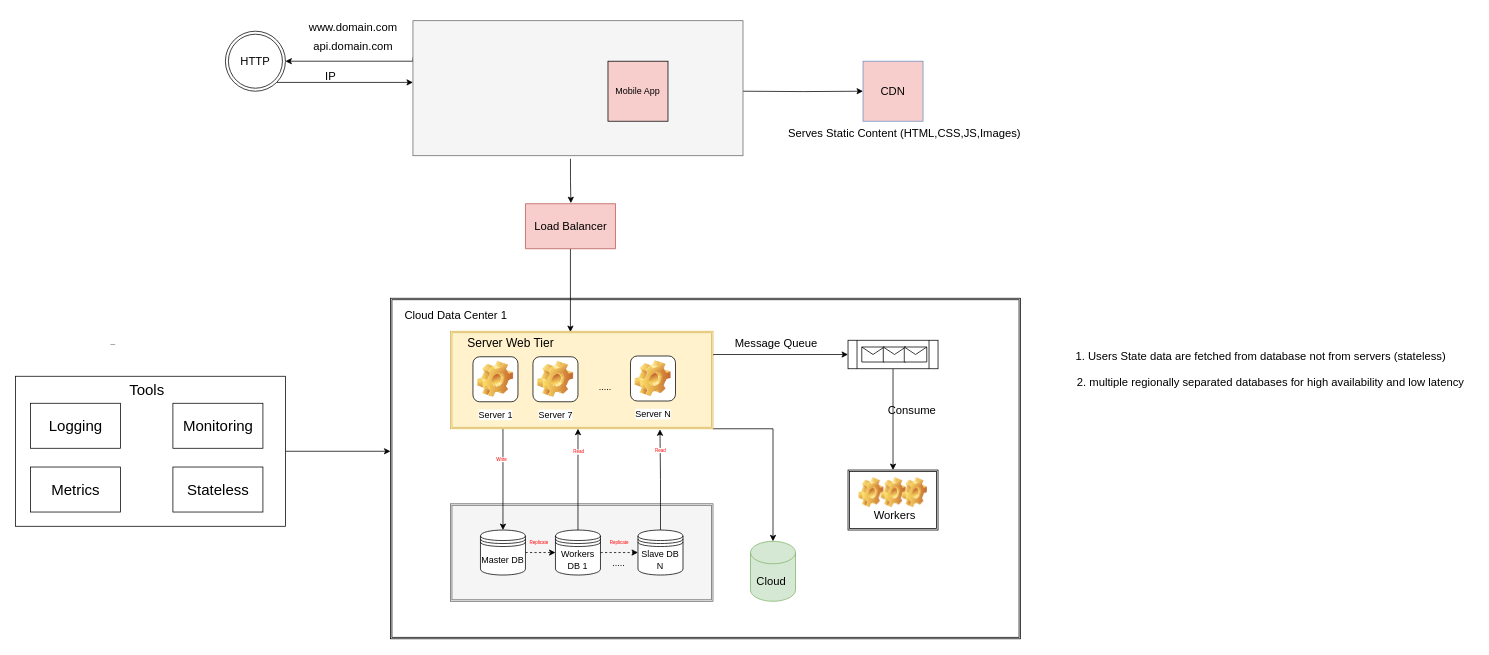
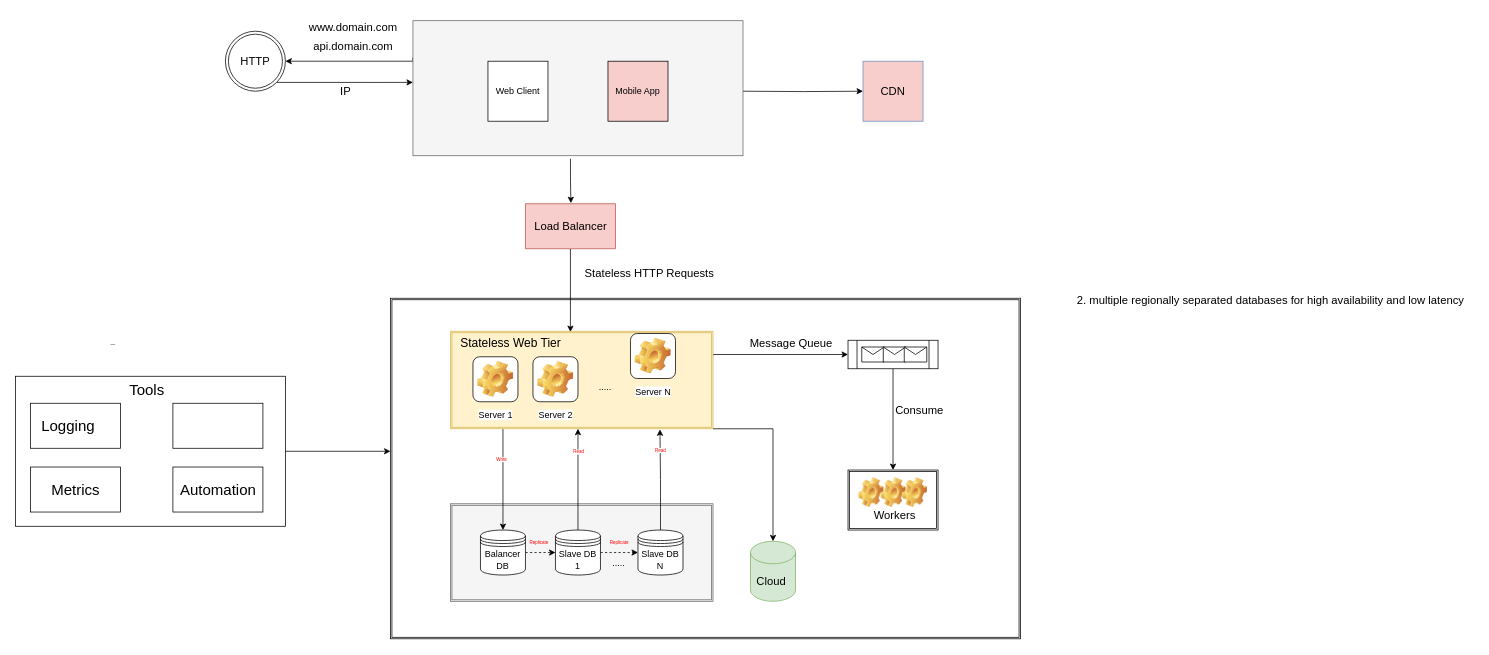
  <mxCell id="0" />
  <mxCell id="1" parent="0" />
  <mxCell id="2" value="" style="shape=ext;double=1;rounded=0;whiteSpace=wrap;html=1;fontSize=15;fontColor=#000000;" parent="1" vertex="1"><mxGeometry x="520" y="397" width="840" height="454" as="geometry" /></mxCell>
  <mxCell id="3" value="" style="shape=ext;double=1;rounded=0;whiteSpace=wrap;html=1;fillColor=#f5f5f5;fontColor=#333333;strokeColor=#666666;" parent="1" vertex="1"><mxGeometry x="600" y="671" width="350" height="130" as="geometry" /></mxCell>
  <mxCell id="4" style="edgeStyle=orthogonalEdgeStyle;rounded=0;orthogonalLoop=1;jettySize=auto;html=1;fontSize=15;fontColor=#000000;" parent="1" target="34" edge="1"><mxGeometry relative="1" as="geometry"><mxPoint x="1190" y="121" as="targetPoint" /><mxPoint x="990" y="121" as="sourcePoint" /></mxGeometry></mxCell>
  <mxCell id="5" style="edgeStyle=orthogonalEdgeStyle;rounded=0;orthogonalLoop=1;jettySize=auto;html=1;exitX=0;exitY=0.25;exitDx=0;exitDy=0;fontSize=15;fontColor=#000000;" parent="1" target="41" edge="1"><mxGeometry relative="1" as="geometry"><Array as="points"><mxPoint x="550" y="81" /></Array><mxPoint x="550" y="76" as="sourcePoint" /></mxGeometry></mxCell>
  <mxCell id="6" style="edgeStyle=orthogonalEdgeStyle;rounded=0;orthogonalLoop=1;jettySize=auto;html=1;entryX=0.505;entryY=-0.013;entryDx=0;entryDy=0;entryPerimeter=0;fontSize=15;fontColor=#000000;" parent="1" target="9" edge="1"><mxGeometry relative="1" as="geometry"><Array as="points"><mxPoint x="760" y="241" /><mxPoint x="761" y="241" /></Array><mxPoint x="760" y="211" as="sourcePoint" /></mxGeometry></mxCell>
  <mxCell id="7" value="" style="rounded=0;whiteSpace=wrap;html=1;fillColor=#f5f5f5;fontColor=#333333;strokeColor=#666666;" parent="1" vertex="1"><mxGeometry x="550" y="27" width="440" height="180" as="geometry" /></mxCell>
  <mxCell id="8" style="edgeStyle=orthogonalEdgeStyle;rounded=0;orthogonalLoop=1;jettySize=auto;html=1;entryX=0.457;entryY=0.008;entryDx=0;entryDy=0;entryPerimeter=0;" parent="1" source="9" target="16" edge="1"><mxGeometry relative="1" as="geometry" /></mxCell>
  <mxCell id="9" value="" style="verticalLabelPosition=bottom;verticalAlign=top;html=1;shape=mxgraph.basic.rect;fillColor2=none;strokeWidth=1;size=20;indent=5;fillColor=#f8cecc;strokeColor=#b85450;" parent="1" vertex="1"><mxGeometry x="700" y="271" width="120" height="60" as="geometry" /></mxCell>
+ <mxCell id="10" value="Web Client" style="whiteSpace=wrap;html=1;aspect=fixed;" parent="1" vertex="1"><mxGeometry x="650" y="81" width="80" height="80" as="geometry" /></mxCell>
  <mxCell id="11" value="Mobile App" style="whiteSpace=wrap;html=1;aspect=fixed;fillColor=#f8cecc;" parent="1" vertex="1"><mxGeometry x="810" y="81" width="80" height="80" as="geometry" /></mxCell>
  <mxCell id="12" style="edgeStyle=orthogonalEdgeStyle;rounded=0;orthogonalLoop=1;jettySize=auto;html=1;exitX=0.2;exitY=1;exitDx=0;exitDy=0;fontSize=6;fontColor=#FF0000;entryX=0.5;entryY=0;entryDx=0;entryDy=0;exitPerimeter=0;" parent="1" source="16" target="22" edge="1"><mxGeometry relative="1" as="geometry"><mxPoint x="670" y="711" as="targetPoint" /><Array as="points" /></mxGeometry></mxCell>
  <mxCell id="13" value="Write" style="edgeLabel;html=1;align=center;verticalAlign=middle;resizable=0;points=[];fontSize=6;fontColor=#FF0000;" parent="12" vertex="1" connectable="0"><mxGeometry x="-0.402" y="-3" relative="1" as="geometry"><mxPoint as="offset" /></mxGeometry></mxCell>
  <mxCell id="14" style="edgeStyle=orthogonalEdgeStyle;rounded=0;orthogonalLoop=1;jettySize=auto;html=1;entryX=0.5;entryY=0;entryDx=0;entryDy=0;entryPerimeter=0;fontSize=15;fontColor=#FF0000;" parent="1" source="16" target="33" edge="1"><mxGeometry relative="1" as="geometry"><Array as="points"><mxPoint x="1030" y="571" /></Array></mxGeometry></mxCell>
  <mxCell id="15" style="edgeStyle=orthogonalEdgeStyle;rounded=0;orthogonalLoop=1;jettySize=auto;html=1;exitX=1;exitY=0.25;exitDx=0;exitDy=0;entryX=0;entryY=0.5;entryDx=0;entryDy=0;fontSize=15;fontColor=#000000;" parent="1" source="16" target="47" edge="1"><mxGeometry relative="1" as="geometry"><Array as="points"><mxPoint x="950" y="472" /></Array></mxGeometry></mxCell>
  <mxCell id="16" value="" style="shape=ext;double=1;rounded=0;whiteSpace=wrap;html=1;fillColor=#fff2cc;strokeColor=#d6b656;" parent="1" vertex="1"><mxGeometry x="600" y="441" width="350" height="130" as="geometry" /></mxCell>
  <mxCell id="17" value="Server 1" style="icon;html=1;image=img/clipart/Gear_128x128.png" parent="1" vertex="1"><mxGeometry x="630" y="475" width="60" height="60" as="geometry" /></mxCell>
- <mxCell id="18" value="Server 7" style="icon;html=1;image=img/clipart/Gear_128x128.png" parent="1" vertex="1"><mxGeometry x="710" y="475" width="60" height="60" as="geometry" /></mxCell>
+ <mxCell id="18" value="Server 2" style="icon;html=1;image=img/clipart/Gear_128x128.png" parent="1" vertex="1"><mxGeometry x="710" y="475" width="60" height="60" as="geometry" /></mxCell>
  <mxCell id="19" value="....." style="text;html=1;align=center;verticalAlign=middle;resizable=0;points=[];autosize=1;strokeColor=none;fillColor=none;" parent="1" vertex="1"><mxGeometry x="786" y="501" width="40" height="30" as="geometry" /></mxCell>
- <mxCell id="20" value="Server N" style="icon;html=1;image=img/clipart/Gear_128x128.png" parent="1" vertex="1"><mxGeometry x="840" y="474" width="60" height="60" as="geometry" /></mxCell>
+ <mxCell id="20" value="Server N" style="icon;html=1;image=img/clipart/Gear_128x128.png" parent="1" vertex="1"><mxGeometry x="840" y="444" width="60" height="60" as="geometry" /></mxCell>
  <mxCell id="21" style="edgeStyle=orthogonalEdgeStyle;rounded=0;orthogonalLoop=1;jettySize=auto;html=1;entryX=0;entryY=0.5;entryDx=0;entryDy=0;dashed=1;" parent="1" source="22" target="26" edge="1"><mxGeometry relative="1" as="geometry" /></mxCell>
- <mxCell id="22" value="Master DB" style="shape=datastore;whiteSpace=wrap;html=1;" parent="1" vertex="1"><mxGeometry x="640" y="706" width="60" height="60" as="geometry" /></mxCell>
+ <mxCell id="22" value="Balancer DB" style="shape=datastore;whiteSpace=wrap;html=1;" parent="1" vertex="1"><mxGeometry x="640" y="706" width="60" height="60" as="geometry" /></mxCell>
  <mxCell id="23" style="edgeStyle=orthogonalEdgeStyle;rounded=0;orthogonalLoop=1;jettySize=auto;html=1;exitX=1;exitY=0.5;exitDx=0;exitDy=0;dashed=1;" parent="1" source="26" target="29" edge="1"><mxGeometry relative="1" as="geometry" /></mxCell>
  <mxCell id="24" style="edgeStyle=orthogonalEdgeStyle;rounded=0;orthogonalLoop=1;jettySize=auto;html=1;fontSize=6;fontColor=#FF0000;" parent="1" source="26" edge="1"><mxGeometry relative="1" as="geometry"><mxPoint x="770" y="571" as="targetPoint" /><Array as="points"><mxPoint x="770" y="571" /></Array></mxGeometry></mxCell>
  <mxCell id="25" value="Read" style="edgeLabel;html=1;align=center;verticalAlign=middle;resizable=0;points=[];fontSize=6;fontColor=#FF0000;" parent="24" vertex="1" connectable="0"><mxGeometry x="0.559" relative="1" as="geometry"><mxPoint as="offset" /></mxGeometry></mxCell>
- <mxCell id="26" value="Workers DB 1" style="shape=datastore;whiteSpace=wrap;html=1;" parent="1" vertex="1"><mxGeometry x="740" y="706" width="60" height="60" as="geometry" /></mxCell>
+ <mxCell id="26" value="Slave DB 1" style="shape=datastore;whiteSpace=wrap;html=1;" parent="1" vertex="1"><mxGeometry x="740" y="706" width="60" height="60" as="geometry" /></mxCell>
  <mxCell id="27" style="edgeStyle=orthogonalEdgeStyle;rounded=0;orthogonalLoop=1;jettySize=auto;html=1;entryX=0.798;entryY=1.006;entryDx=0;entryDy=0;entryPerimeter=0;fontSize=6;fontColor=#FF0000;" parent="1" source="29" target="16" edge="1"><mxGeometry relative="1" as="geometry" /></mxCell>
  <mxCell id="28" value="Read" style="edgeLabel;html=1;align=center;verticalAlign=middle;resizable=0;points=[];fontSize=6;fontColor=#FF0000;" parent="27" vertex="1" connectable="0"><mxGeometry x="0.592" relative="1" as="geometry"><mxPoint as="offset" /></mxGeometry></mxCell>
  <mxCell id="29" value="Slave DB N" style="shape=datastore;whiteSpace=wrap;html=1;" parent="1" vertex="1"><mxGeometry x="850" y="706" width="60" height="60" as="geometry" /></mxCell>
  <mxCell id="30" value="....." style="text;html=1;align=center;verticalAlign=middle;resizable=0;points=[];autosize=1;strokeColor=none;fillColor=none;" parent="1" vertex="1"><mxGeometry x="804" y="736" width="40" height="30" as="geometry" /></mxCell>
  <mxCell id="31" value="&lt;font color=&quot;#ff0000&quot; style=&quot;font-size: 6px;&quot;&gt;Replicate&lt;/font&gt;" style="text;html=1;align=center;verticalAlign=middle;resizable=0;points=[];autosize=1;strokeColor=none;fillColor=none;" parent="1" vertex="1"><mxGeometry x="800" y="706" width="50" height="30" as="geometry" /></mxCell>
  <mxCell id="32" value="&lt;font color=&quot;#ff0000&quot; style=&quot;font-size: 6px;&quot;&gt;Replicate&lt;/font&gt;" style="text;html=1;align=center;verticalAlign=middle;resizable=0;points=[];autosize=1;strokeColor=none;fillColor=none;" parent="1" vertex="1"><mxGeometry x="693" y="706" width="50" height="30" as="geometry" /></mxCell>
  <mxCell id="33" value="&lt;font color=&quot;#000000&quot; style=&quot;font-size: 15px;&quot;&gt;Cloud&amp;nbsp;&lt;/font&gt;" style="shape=cylinder3;whiteSpace=wrap;html=1;boundedLbl=1;backgroundOutline=1;size=15;fontSize=6;fillColor=#d5e8d4;strokeColor=#82b366;" parent="1" vertex="1"><mxGeometry x="1000" y="721" width="60" height="80" as="geometry" /></mxCell>
  <mxCell id="34" value="CDN" style="whiteSpace=wrap;html=1;aspect=fixed;fontSize=15;fillColor=#f8cecc;strokeColor=#6c8ebf;" parent="1" vertex="1"><mxGeometry x="1150" y="81" width="80" height="80" as="geometry" /></mxCell>
- <mxCell id="35" value="Serves Static Content (HTML,CSS,JS,Images)" style="text;html=1;align=center;verticalAlign=middle;resizable=0;points=[];autosize=1;strokeColor=none;fillColor=none;fontSize=15;fontColor=#000000;" parent="1" vertex="1"><mxGeometry x="1040" y="161" width="330" height="30" as="geometry" /></mxCell>
  <mxCell id="36" value="Load Balancer" style="text;html=1;align=center;verticalAlign=middle;resizable=0;points=[];autosize=1;strokeColor=none;fillColor=none;fontSize=15;fontColor=#000000;" parent="1" vertex="1"><mxGeometry x="700" y="285" width="120" height="30" as="geometry" /></mxCell>
- <mxCell id="38" value="1. Users State data are fetched from database not from servers (stateless)" style="text;html=1;align=center;verticalAlign=middle;resizable=0;points=[];autosize=1;strokeColor=none;fillColor=none;fontSize=15;fontColor=#000000;" parent="1" vertex="1"><mxGeometry x="1420" y="459" width="520" height="30" as="geometry" /></mxCell>
- <mxCell id="39" value="2. multiple regionally separated databases for high availability and low latency" style="text;html=1;align=center;verticalAlign=middle;resizable=0;points=[];autosize=1;strokeColor=none;fillColor=none;fontSize=15;fontColor=#000000;" parent="1" vertex="1"><mxGeometry x="1423" y="494" width="540" height="30" as="geometry" /></mxCell>
+ <mxCell id="37" value="Stateless HTTP Requests" style="text;html=1;align=center;verticalAlign=middle;resizable=0;points=[];autosize=1;strokeColor=none;fillColor=none;fontSize=15;fontColor=#000000;" parent="1" vertex="1"><mxGeometry x="765" y="348" width="200" height="30" as="geometry" /></mxCell>
+ <mxCell id="39" value="2. multiple regionally separated databases for high availability and low latency" style="text;html=1;align=center;verticalAlign=middle;resizable=0;points=[];autosize=1;strokeColor=none;fillColor=none;fontSize=15;fontColor=#000000;" parent="1" vertex="1"><mxGeometry x="1423" y="384" width="540" height="30" as="geometry" /></mxCell>
  <mxCell id="40" style="edgeStyle=orthogonalEdgeStyle;rounded=0;orthogonalLoop=1;jettySize=auto;html=1;exitX=1;exitY=1;exitDx=0;exitDy=0;fontSize=15;fontColor=#000000;" parent="1" source="41" edge="1"><mxGeometry relative="1" as="geometry"><Array as="points"><mxPoint x="510" y="109" /><mxPoint x="510" y="109" /></Array><mxPoint x="550" y="109.25" as="targetPoint" /></mxGeometry></mxCell>
  <mxCell id="41" value="HTTP" style="ellipse;shape=doubleEllipse;whiteSpace=wrap;html=1;aspect=fixed;fontSize=15;fontColor=#000000;" parent="1" vertex="1"><mxGeometry x="300" y="41" width="80" height="80" as="geometry" /></mxCell>
  <mxCell id="42" value="api.domain.com" style="text;html=1;align=center;verticalAlign=middle;resizable=0;points=[];autosize=1;strokeColor=none;fillColor=none;fontSize=15;fontColor=#000000;" parent="1" vertex="1"><mxGeometry x="405" y="46" width="130" height="30" as="geometry" /></mxCell>
- <mxCell id="43" value="IP" style="text;html=1;align=center;verticalAlign=middle;resizable=0;points=[];autosize=1;strokeColor=none;fillColor=none;fontSize=15;fontColor=#000000;" parent="1" vertex="1"><mxGeometry x="420" y="86" width="40" height="30" as="geometry" /></mxCell>
+ <mxCell id="43" value="IP" style="text;html=1;align=center;verticalAlign=middle;resizable=0;points=[];autosize=1;strokeColor=none;fillColor=none;fontSize=15;fontColor=#000000;" parent="1" vertex="1"><mxGeometry x="440" y="106" width="40" height="30" as="geometry" /></mxCell>
  <mxCell id="44" value="www.domain.com" style="text;html=1;align=center;verticalAlign=middle;resizable=0;points=[];autosize=1;strokeColor=none;fillColor=none;fontSize=15;fontColor=#000000;" parent="1" vertex="1"><mxGeometry x="400" y="20" width="140" height="30" as="geometry" /></mxCell>
- <mxCell id="45" value="Cloud Data Center 1" style="text;html=1;align=center;verticalAlign=middle;resizable=0;points=[];autosize=1;strokeColor=none;fillColor=none;fontSize=15;fontColor=#000000;" parent="1" vertex="1"><mxGeometry x="527" y="404" width="160" height="30" as="geometry" /></mxCell>
  <mxCell id="46" style="edgeStyle=orthogonalEdgeStyle;rounded=0;orthogonalLoop=1;jettySize=auto;html=1;fontSize=15;fontColor=#000000;" parent="1" source="47" target="48" edge="1"><mxGeometry relative="1" as="geometry" /></mxCell>
  <mxCell id="47" value="" style="shape=process;whiteSpace=wrap;html=1;backgroundOutline=1;fontSize=15;fontColor=#000000;" parent="1" vertex="1"><mxGeometry x="1130" y="453" width="120" height="38" as="geometry" /></mxCell>
  <mxCell id="48" value="" style="shape=ext;double=1;rounded=0;whiteSpace=wrap;html=1;fontSize=15;fontColor=#000000;" parent="1" vertex="1"><mxGeometry x="1130" y="626" width="120" height="80" as="geometry" /></mxCell>
  <mxCell id="49" value="" style="shape=image;html=1;verticalLabelPosition=bottom;verticalAlign=top;imageAspect=0;image=img/clipart/Gear_128x128.png;fontSize=15;fontColor=#000000;" parent="1" vertex="1"><mxGeometry x="1144.34" y="636" width="33.33" height="40" as="geometry" /></mxCell>
  <mxCell id="50" value="" style="shape=image;html=1;verticalLabelPosition=bottom;verticalAlign=top;imageAspect=0;image=img/clipart/Gear_128x128.png;fontSize=15;fontColor=#000000;" parent="1" vertex="1"><mxGeometry x="1174.01" y="636" width="33.33" height="40" as="geometry" /></mxCell>
  <mxCell id="51" value="" style="shape=image;html=1;verticalLabelPosition=bottom;verticalAlign=top;imageAspect=0;image=img/clipart/Gear_128x128.png;fontSize=15;fontColor=#000000;" parent="1" vertex="1"><mxGeometry x="1202.34" y="636" width="33.33" height="40" as="geometry" /></mxCell>
- <mxCell id="52" value="Message Queue" style="text;html=1;align=center;verticalAlign=middle;resizable=0;points=[];autosize=1;strokeColor=none;fillColor=none;fontSize=15;fontColor=#000000;" parent="1" vertex="1"><mxGeometry x="969" y="441" width="130" height="30" as="geometry" /></mxCell>
+ <mxCell id="52" value="Message Queue" style="text;html=1;align=center;verticalAlign=middle;resizable=0;points=[];autosize=1;strokeColor=none;fillColor=none;fontSize=15;fontColor=#000000;" parent="1" vertex="1"><mxGeometry x="989" y="441" width="130" height="30" as="geometry" /></mxCell>
  <mxCell id="53" value="" style="shape=message;html=1;whiteSpace=wrap;html=1;outlineConnect=0;fontSize=15;fontColor=#000000;" parent="1" vertex="1"><mxGeometry x="1148.33" y="462" width="30" height="20" as="geometry" /></mxCell>
  <mxCell id="54" value="" style="shape=message;html=1;whiteSpace=wrap;html=1;outlineConnect=0;fontSize=15;fontColor=#000000;" parent="1" vertex="1"><mxGeometry x="1177" y="462" width="30" height="20" as="geometry" /></mxCell>
  <mxCell id="55" value="" style="shape=message;html=1;whiteSpace=wrap;html=1;outlineConnect=0;fontSize=15;fontColor=#000000;" parent="1" vertex="1"><mxGeometry x="1205" y="462" width="30" height="20" as="geometry" /></mxCell>
  <mxCell id="56" value="Workers" style="text;html=1;align=center;verticalAlign=middle;resizable=0;points=[];autosize=1;strokeColor=none;fillColor=none;fontSize=15;fontColor=#000000;" parent="1" vertex="1"><mxGeometry x="1152" y="671" width="80" height="30" as="geometry" /></mxCell>
- <mxCell id="57" value="Consume" style="text;html=1;align=center;verticalAlign=middle;resizable=0;points=[];autosize=1;strokeColor=none;fillColor=none;fontSize=15;fontColor=#000000;" parent="1" vertex="1"><mxGeometry x="1170" y="531" width="90" height="30" as="geometry" /></mxCell>
+ <mxCell id="57" value="Consume" style="text;html=1;align=center;verticalAlign=middle;resizable=0;points=[];autosize=1;strokeColor=none;fillColor=none;fontSize=15;fontColor=#000000;" parent="1" vertex="1"><mxGeometry x="1180" y="531" width="90" height="30" as="geometry" /></mxCell>
  <mxCell id="58" style="edgeStyle=orthogonalEdgeStyle;rounded=0;orthogonalLoop=1;jettySize=auto;html=1;fontSize=20;" edge="1" parent="1" source="59" target="2"><mxGeometry relative="1" as="geometry"><Array as="points"><mxPoint x="490" y="601" /><mxPoint x="490" y="601" /></Array></mxGeometry></mxCell>
  <mxCell id="59" value="" style="rounded=0;whiteSpace=wrap;html=1;" vertex="1" parent="1"><mxGeometry x="20" y="501" width="360" height="200" as="geometry" /></mxCell>
  <mxCell id="60" value="" style="rounded=0;whiteSpace=wrap;html=1;" vertex="1" parent="1"><mxGeometry x="40" y="537" width="120" height="60" as="geometry" /></mxCell>
  <mxCell id="61" value="" style="rounded=0;whiteSpace=wrap;html=1;" vertex="1" parent="1"><mxGeometry x="230" y="537" width="120" height="60" as="geometry" /></mxCell>
  <mxCell id="62" value="" style="rounded=0;whiteSpace=wrap;html=1;" vertex="1" parent="1"><mxGeometry x="230" y="622" width="120" height="60" as="geometry" /></mxCell>
  <mxCell id="63" value="" style="rounded=0;whiteSpace=wrap;html=1;" vertex="1" parent="1"><mxGeometry x="40" y="622" width="120" height="60" as="geometry" /></mxCell>
- <mxCell id="64" value="&lt;font style=&quot;font-size: 20px;&quot;&gt;Monitoring&lt;/font&gt;" style="text;html=1;align=center;verticalAlign=middle;resizable=0;points=[];autosize=1;strokeColor=none;fillColor=none;" vertex="1" parent="1"><mxGeometry x="230" y="547" width="120" height="40" as="geometry" /></mxCell>
- <mxCell id="65" value="&lt;font style=&quot;font-size: 20px;&quot;&gt;Logging&lt;/font&gt;" style="text;html=1;align=center;verticalAlign=middle;resizable=0;points=[];autosize=1;strokeColor=none;fillColor=none;" vertex="1" parent="1"><mxGeometry x="55" y="547" width="90" height="40" as="geometry" /></mxCell>
- <mxCell id="66" value="&lt;font style=&quot;font-size: 20px;&quot;&gt;Stateless&lt;/font&gt;" style="text;html=1;align=center;verticalAlign=middle;resizable=0;points=[];autosize=1;strokeColor=none;fillColor=none;" vertex="1" parent="1"><mxGeometry x="230" y="632" width="120" height="40" as="geometry" /></mxCell>
+ <mxCell id="65" value="&lt;font style=&quot;font-size: 20px;&quot;&gt;Logging&lt;/font&gt;" style="text;html=1;align=center;verticalAlign=middle;resizable=0;points=[];autosize=1;strokeColor=none;fillColor=none;" vertex="1" parent="1"><mxGeometry x="45" y="547" width="90" height="40" as="geometry" /></mxCell>
+ <mxCell id="66" value="&lt;font style=&quot;font-size: 20px;&quot;&gt;Automation&lt;/font&gt;" style="text;html=1;align=center;verticalAlign=middle;resizable=0;points=[];autosize=1;strokeColor=none;fillColor=none;" vertex="1" parent="1"><mxGeometry x="230" y="632" width="120" height="40" as="geometry" /></mxCell>
  <mxCell id="67" value="&lt;font style=&quot;font-size: 2px;&quot;&gt;Metrics&lt;/font&gt;" style="text;html=1;align=center;verticalAlign=middle;resizable=0;points=[];autosize=1;strokeColor=none;fillColor=none;" vertex="1" parent="1"><mxGeometry x="135" y="441" width="30" height="30" as="geometry" /></mxCell>
  <mxCell id="68" value="&lt;font style=&quot;font-size: 20px;&quot;&gt;Metrics&lt;/font&gt;" style="text;html=1;align=center;verticalAlign=middle;resizable=0;points=[];autosize=1;strokeColor=none;fillColor=none;" vertex="1" parent="1"><mxGeometry x="55" y="632" width="90" height="40" as="geometry" /></mxCell>
  <mxCell id="69" value="Tools" style="text;html=1;align=center;verticalAlign=middle;resizable=0;points=[];autosize=1;strokeColor=none;fillColor=none;fontSize=20;" vertex="1" parent="1"><mxGeometry x="160" y="499" width="70" height="40" as="geometry" /></mxCell>
- <mxCell id="70" value="&lt;font style=&quot;font-size: 16px;&quot;&gt;Server Web Tier&lt;/font&gt;" style="text;html=1;align=center;verticalAlign=middle;resizable=0;points=[];autosize=1;strokeColor=none;fillColor=none;fontSize=20;" vertex="1" parent="1"><mxGeometry x="600" y="435" width="160" height="40" as="geometry" /></mxCell>
+ <mxCell id="70" value="&lt;font style=&quot;font-size: 16px;&quot;&gt;Stateless Web Tier&lt;/font&gt;" style="text;html=1;align=center;verticalAlign=middle;resizable=0;points=[];autosize=1;strokeColor=none;fillColor=none;fontSize=20;" vertex="1" parent="1"><mxGeometry x="600" y="435" width="160" height="40" as="geometry" /></mxCell>
